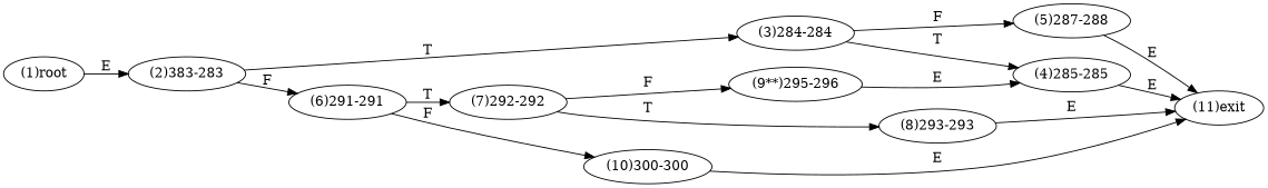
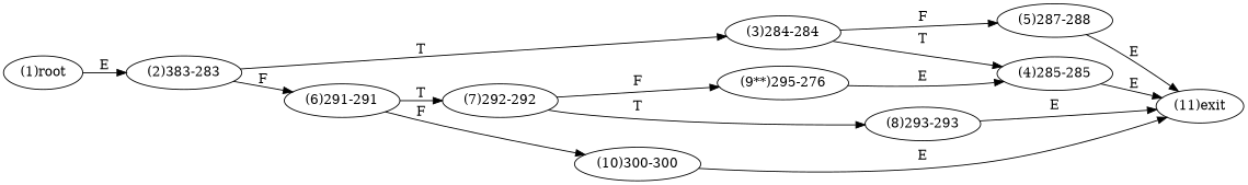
  digraph {
    rankdir=LR
    n1 [label="(1)root"]
    n2 [label="(2)383-283"]
    n3 [label="(3)284-284"]
    n4 [label="(6)291-291"]
    n5 [label="(4)285-285"]
    n6 [label="(5)287-288"]
    n7 [label="(7)292-292"]
    n8 [label="(10)300-300"]
    n9 [label="(11)exit"]
    n10 [label="(8)293-293"]
-   n11 [label="(9**)295-296"]
+   n11 [label="(9**)295-276"]
    n1 -> n2 [label=E]
    n2 -> n3 [label=T]
    n2 -> n4 [label=F]
    n3 -> n5 [label=T]
    n3 -> n6 [label=F]
    n4 -> n7 [label=T]
    n4 -> n8 [label=F]
    n5 -> n9 [label=E]
    n6 -> n9 [label=E]
    n7 -> n10 [label=T]
    n7 -> n11 [label=F]
    n8 -> n9 [label=E]
    n10 -> n9 [label=E]
    n11 -> n5 [label=E]
  }
